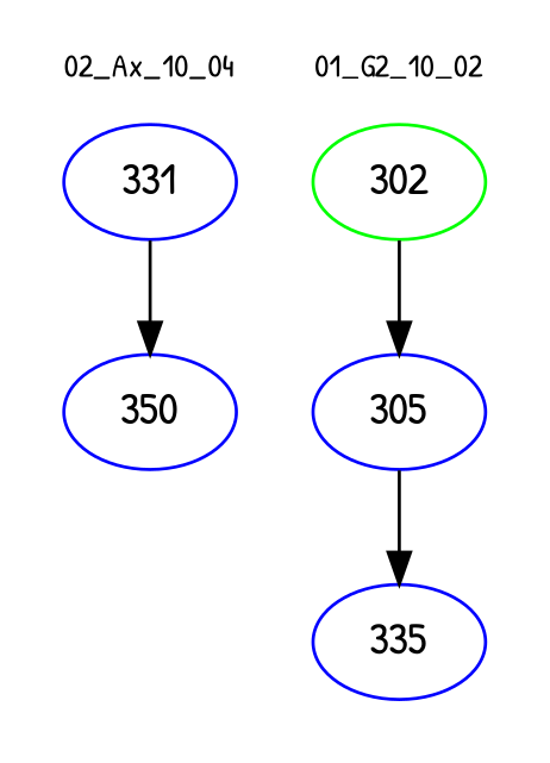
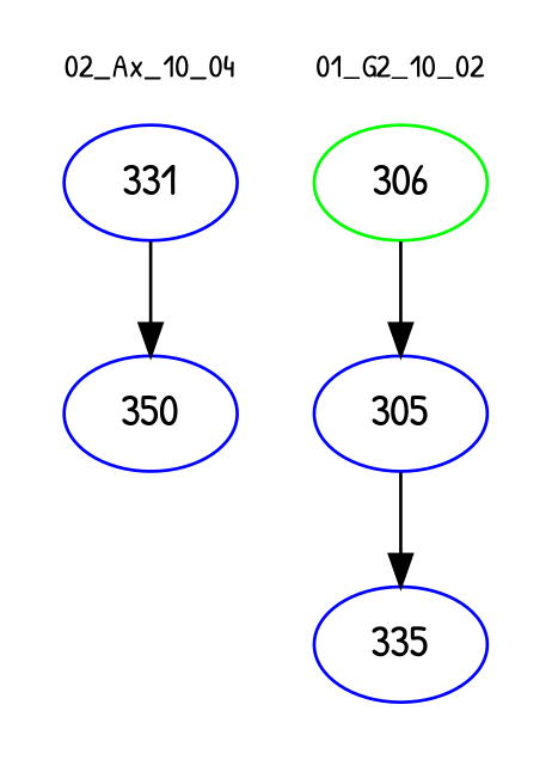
  digraph {
    fontname="Patrick Hand"
    node [color=blue fontname="Patrick Hand"]
    edge [color=black fontname="Patrick Hand"]
    n1 [label=331]
    n2 [label=350]
-   n3 [color=green label=302]
+   n3 [color=green label=306]
    n4 [label=305]
    n5 [label=335]
    subgraph cluster_1 {
      color=white
      fontsize=10
      label="02_Ax_10_04"
      n1
      n2
    }
    subgraph cluster_2 {
      color=white
      fontsize=10
      label="01_G2_10_02"
      n3
      n4
      n5
    }
    n1 -> n2
    n3 -> n4
    n4 -> n5
  }
